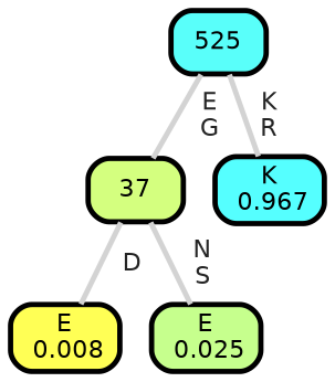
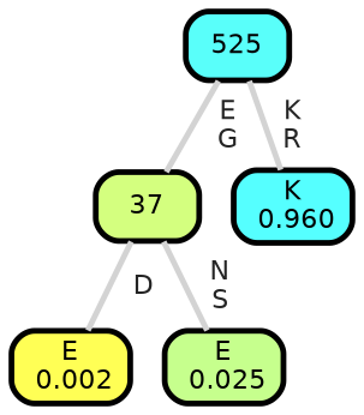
  graph {
    ranksep="0 equally"
    splines=straight
    node [color=black fontcolor=black fontname=helvetica penwidth=3 shape=box style="filled, rounded"]
    edge [color=lightgray fontcolor=grey14 fontname=helvetica fontweight=bold penwidth=3]
-   n1 [fillcolor="#ffff55" label="E\n 0.008"]
+   n1 [fillcolor="#ffff55" label="E\n 0.002"]
    n2 [fillcolor="#d4ff7f" label=37]
    n3 [fillcolor="#c6ff8d" label="E\n 0.025"]
    n4 [fillcolor="#59fffa" label=525]
-   n5 [fillcolor="#55ffff" label="K\n 0.967"]
+   n5 [fillcolor="#55ffff" label="K\n 0.960"]
    subgraph sub_1 {
      rank=same
    }
    n2 -- n1 [label=" D"]
    n2 -- n3 [label=" N\n S"]
    n4 -- n2 [label=" E\n G"]
    n4 -- n5 [label=" K\n R"]
  }
